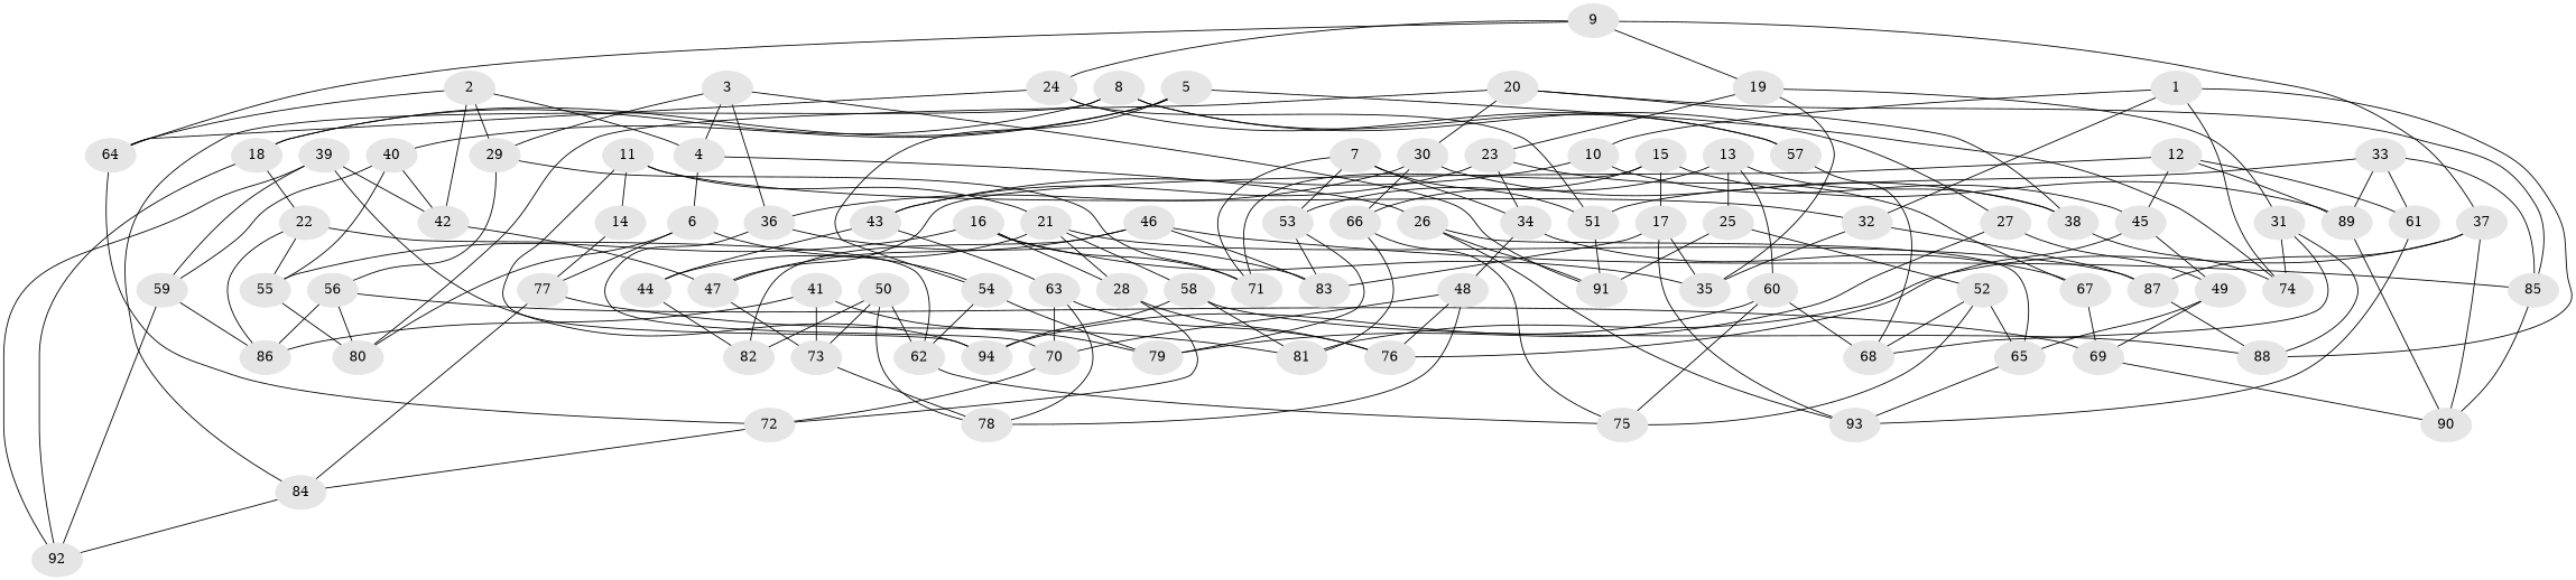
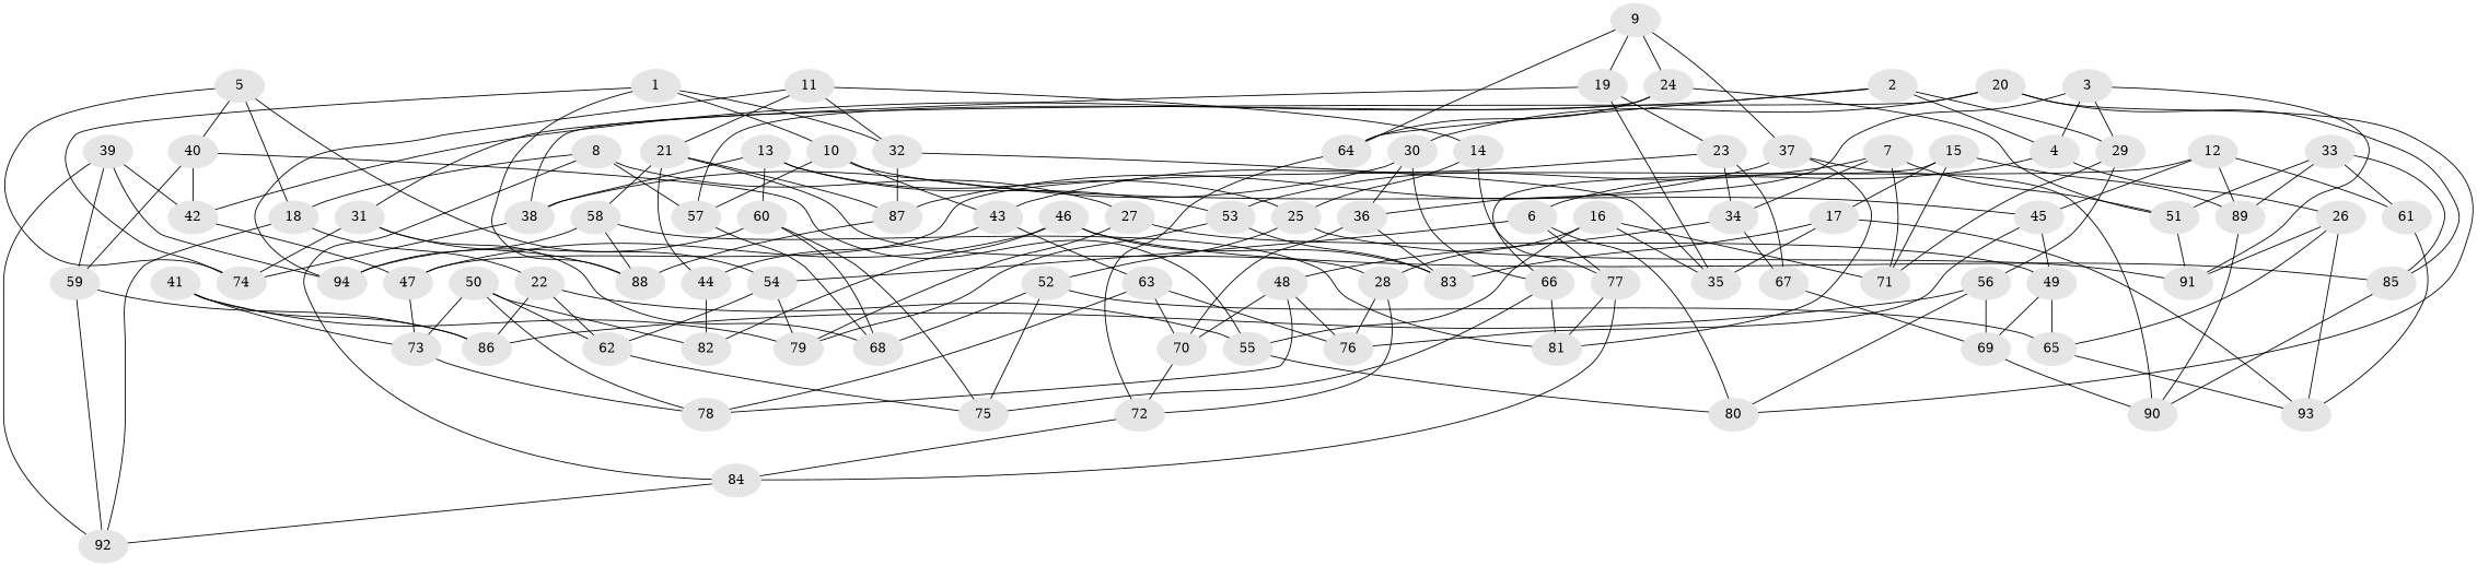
  graph {
    node [color=gray90 style=filled]
    1
    10
    32
    74
    88
    57
    43
    45
    35
    87
    2
    4
    29
    42
    64
    6
    26
    71
    56
    47
    72
    3
    36
    91
    83
    70
    54
    77
    80
    93
    65
    5
    18
    40
    22
    92
    55
    59
    62
    79
    84
    81
    7
    34
    51
    53
    67
    48
    8
    27
    49
    68
    9
    19
    24
    37
    23
    31
    90
    44
    63
    76
    11
    14
    21
    94
    25
    28
    58
    12
    61
    89
    73
    13
    38
    60
    52
    75
    41
    86
    15
    17
    66
    16
    20
    30
    85
    82
    69
    33
    78
    39
    46
    50
    1 -- 10
    1 -- 32
    1 -- 74
    1 -- 88
+   10 -- 57
    10 -- 43
    10 -- 45
    32 -- 35
    32 -- 87
    57 -- 68
    43 -- 44
    43 -- 63
    45 -- 49
    45 -- 76
    87 -- 88
    2 -- 4
    2 -- 29
    2 -- 42
    2 -- 64
    4 -- 6
    4 -- 26
    29 -- 71
    29 -- 56
    42 -- 47
    64 -- 72
    6 -- 54
    6 -- 77
    6 -- 80
    26 -- 91
    26 -- 93
    26 -- 65
    56 -- 80
    56 -- 86
    56 -- 69
    47 -- 73
    72 -- 84
    3 -- 4
    3 -- 29
    3 -- 36
    3 -- 91
    36 -- 83
    36 -- 70
    70 -- 72
    54 -- 62
    54 -- 79
    77 -- 84
    77 -- 81
    65 -- 93
    5 -- 74
    5 -- 54
    5 -- 18
    5 -- 40
    18 -- 22
    18 -- 92
    40 -- 42
    40 -- 55
    40 -- 59
    22 -- 55
    22 -- 62
    22 -- 86
    55 -- 80
    59 -- 92
    59 -- 86
    62 -- 75
    84 -- 92
    7 -- 71
    7 -- 34
    7 -- 51
    7 -- 53
    34 -- 67
    34 -- 48
    51 -- 91
    53 -- 83
    53 -- 79
    67 -- 69
    48 -- 70
    48 -- 76
    48 -- 78
    8 -- 57
    8 -- 18
    8 -- 84
    8 -- 27
    27 -- 79
    27 -- 49
    49 -- 65
    49 -- 69
    9 -- 64
    9 -- 19
    9 -- 24
    9 -- 37
    19 -- 35
    19 -- 23
    19 -- 31
    24 -- 57
    24 -- 64
    24 -- 51
    37 -- 87
    37 -- 81
    37 -- 90
    23 -- 43
    23 -- 34
    23 -- 67
    31 -- 74
    31 -- 88
    31 -- 68
    44 -- 82
    63 -- 70
    63 -- 76
    63 -- 78
    11 -- 32
    11 -- 14
    11 -- 21
    11 -- 94
    14 -- 77
+   14 -- 25
    21 -- 87
    21 -- 44
    21 -- 28
    21 -- 58
    25 -- 91
    25 -- 52
    28 -- 72
    28 -- 76
    58 -- 88
    58 -- 81
    58 -- 94
    12 -- 45
    12 -- 47
    12 -- 61
    12 -- 89
    61 -- 93
    89 -- 90
    73 -- 78
    13 -- 53
    13 -- 25
    13 -- 38
    13 -- 60
    38 -- 74
    60 -- 68
    60 -- 94
    60 -- 75
    52 -- 65
    52 -- 68
    52 -- 75
    41 -- 79
    41 -- 73
    41 -- 86
    15 -- 71
    15 -- 89
    15 -- 17
    15 -- 66
    17 -- 35
    17 -- 83
    17 -- 93
    66 -- 81
    66 -- 75
    16 -- 35
    16 -- 71
    16 -- 55
    16 -- 28
    20 -- 80
    20 -- 38
    20 -- 30
    20 -- 85
    30 -- 36
    30 -- 38
    30 -- 66
    85 -- 90
    69 -- 90
    33 -- 51
    33 -- 61
    33 -- 89
    33 -- 85
    39 -- 42
    39 -- 92
    39 -- 59
    39 -- 94
    46 -- 47
    46 -- 83
    46 -- 85
    46 -- 82
    50 -- 62
    50 -- 73
    50 -- 82
    50 -- 78
  }
